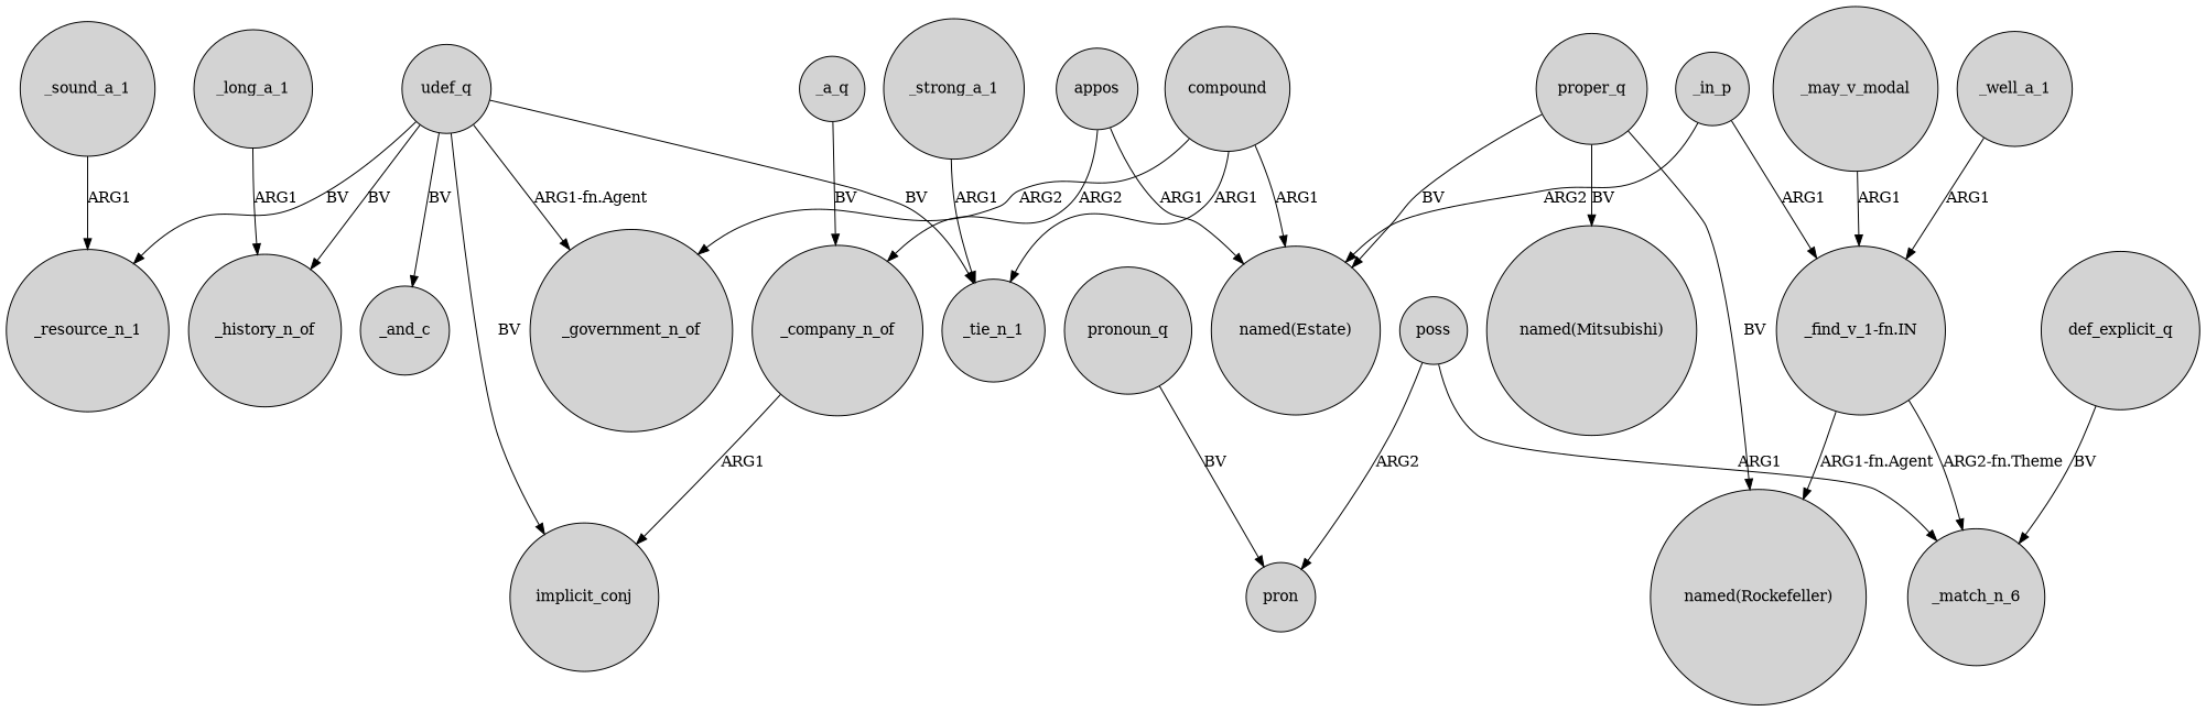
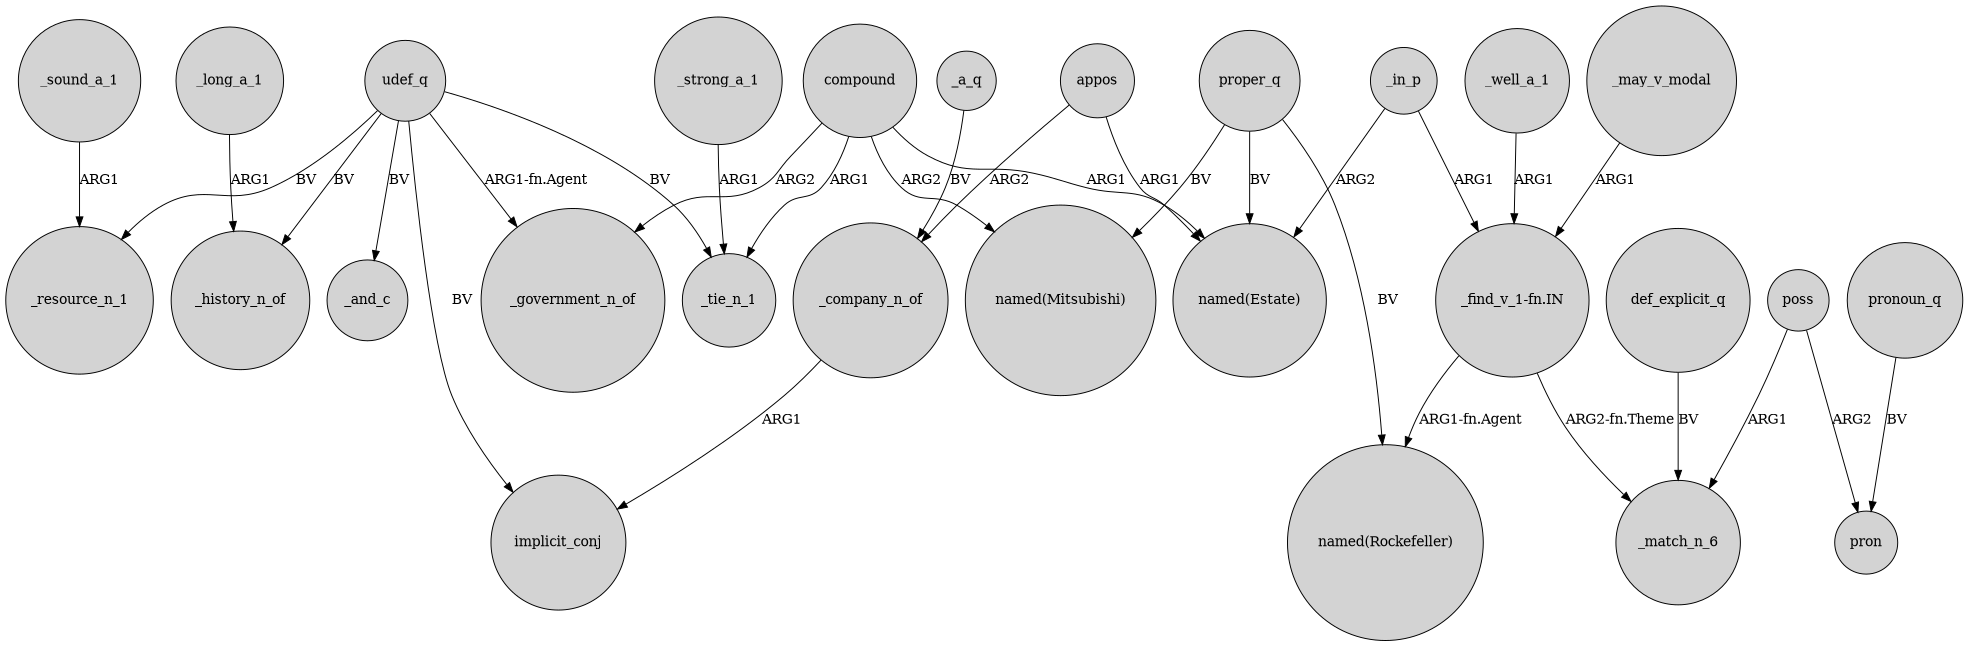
  digraph {
    node [shape=circle style=filled]
    _sound_a_1
    _resource_n_1
    poss
    pron
    n5 [label=_match_n_6]
    def_explicit_q
    udef_q
    _history_n_of
    _government_n_of
    _tie_n_1
    implicit_conj
    _and_c
    compound
    "named(Estate)"
    "named(Mitsubishi)"
    _well_a_1
    "_find_v_1-fn.IN"
    "named(Rockefeller)"
    proper_q
    _strong_a_1
    _in_p
    pronoun_q
    appos
    _company_n_of
    _a_q
    _long_a_1
    _may_v_modal
    _sound_a_1 -> _resource_n_1 [label=ARG1]
    poss -> pron [label=ARG2]
    poss -> n5 [label=ARG1]
    def_explicit_q -> n5 [label=BV]
    udef_q -> _resource_n_1 [label=BV]
    udef_q -> _history_n_of [label=BV]
    udef_q -> _government_n_of [label="ARG1-fn.Agent"]
    udef_q -> _tie_n_1 [label=BV]
    udef_q -> implicit_conj [label=BV]
    udef_q -> _and_c [label=BV]
    compound -> _government_n_of [label=ARG2]
    compound -> _tie_n_1 [label=ARG1]
    compound -> "named(Estate)" [label=ARG1]
+   compound -> "named(Mitsubishi)" [label=ARG2]
    _well_a_1 -> "_find_v_1-fn.IN" [label=ARG1]
    "_find_v_1-fn.IN" -> n5 [label="ARG2-fn.Theme"]
    "_find_v_1-fn.IN" -> "named(Rockefeller)" [label="ARG1-fn.Agent"]
    proper_q -> "named(Estate)" [label=BV]
    proper_q -> "named(Mitsubishi)" [label=BV]
    proper_q -> "named(Rockefeller)" [label=BV]
    _strong_a_1 -> _tie_n_1 [label=ARG1]
    _in_p -> "named(Estate)" [label=ARG2]
    _in_p -> "_find_v_1-fn.IN" [label=ARG1]
    pronoun_q -> pron [label=BV]
    appos -> "named(Estate)" [label=ARG1]
    appos -> _company_n_of [label=ARG2]
    _company_n_of -> implicit_conj [label=ARG1]
    _a_q -> _company_n_of [label=BV]
    _long_a_1 -> _history_n_of [label=ARG1]
    _may_v_modal -> "_find_v_1-fn.IN" [label=ARG1]
  }
